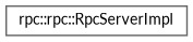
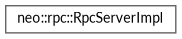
  digraph {
    rankdir=LR
    fontname=Lato
-   n1 [color=grey40 fillcolor=white fontname=Lato fontsize=10 height=0.2 label="rpc::rpc::RpcServerImpl" shape=box style=filled width=0.4]
+   n1 [color=grey40 fillcolor=white fontname=Lato fontsize=10 height=0.2 label="neo::rpc::RpcServerImpl" shape=box style=filled width=0.4]
  }
